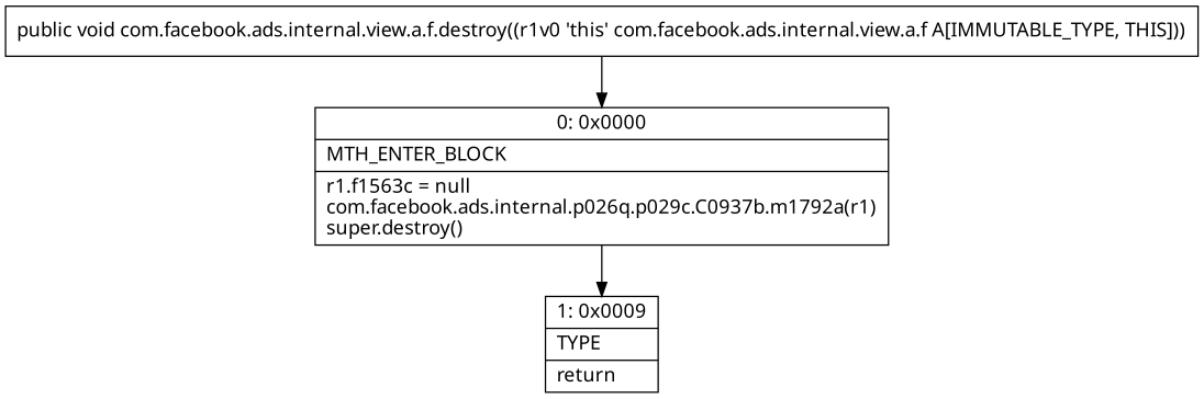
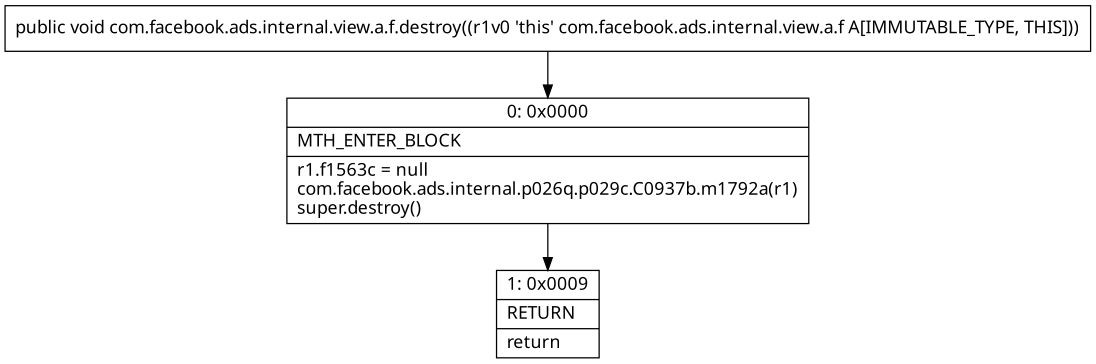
  digraph {
    fontname="Noto Sans"
    node [shape=record fontname="Noto Sans"]
    edge [fontname="Noto Sans"]
    n1 [label="{0\:\ 0x0000|MTH_ENTER_BLOCK\l|r1.f1563c = null\lcom.facebook.ads.internal.p026q.p029c.C0937b.m1792a(r1)\lsuper.destroy()\l}"]
-   n2 [label="{1\:\ 0x0009|TYPE\l|return\l}"]
+   n2 [label="{1\:\ 0x0009|RETURN\l|return\l}"]
    n3 [label="{public void com.facebook.ads.internal.view.a.f.destroy((r1v0 'this' com.facebook.ads.internal.view.a.f A[IMMUTABLE_TYPE, THIS])) }"]
    n1 -> n2
    n3 -> n1
  }
